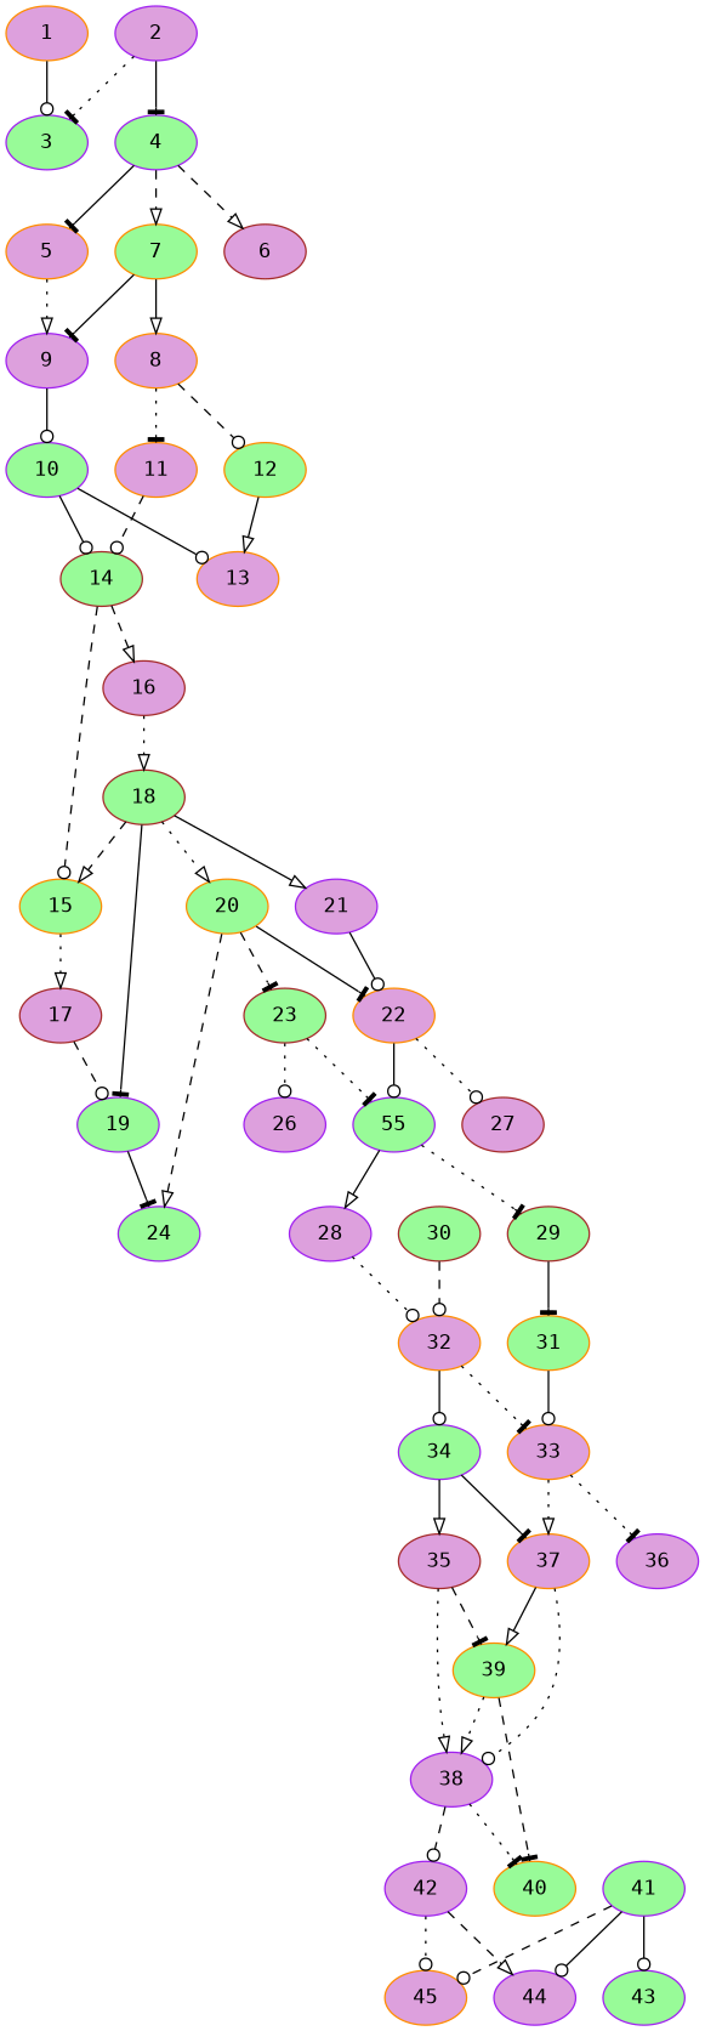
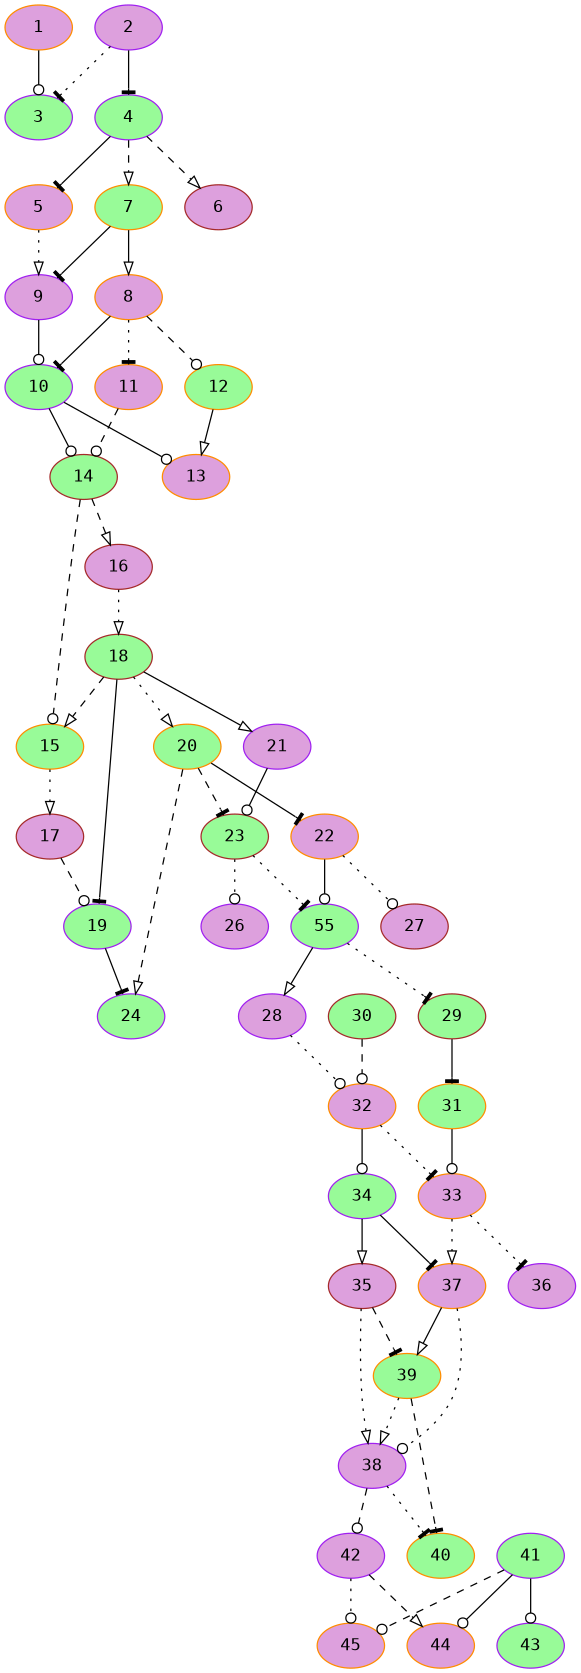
  digraph {
    fontname="DejaVu Sans Mono"
    node [alpha=0.12 color=darkorange fillcolor=plum fontname="DejaVu Sans Mono" style=filled]
    edge [arrowhead=odot fontname="DejaVu Sans Mono" style=solid]
    1 [alpha=0.11 expect_size=25735168]
    3 [alpha=0.01 color=purple expect_size=32051200 fillcolor=palegreen]
    2 [alpha=0.02 color=purple expect_size=33767424]
    4 [color=purple expect_size=38849536 fillcolor=palegreen]
    5 [expect_size=12857344]
    6 [alpha=0.11 color=brown expect_size=37730304]
    7 [alpha=0.18 expect_size=45004800 fillcolor=palegreen]
    9 [alpha=0.14 color=purple expect_size=22758400]
    8 [expect_size=40958976]
    10 [alpha=0.11 color=purple expect_size=17313792 fillcolor=palegreen]
    11 [expect_size=16349184]
    12 [alpha=0.17 expect_size=41205760 fillcolor=palegreen]
    13 [alpha=0.18 expect_size=44911616]
    14 [alpha=0.04 color=brown expect_size=47969280 fillcolor=palegreen]
    16 [alpha=0.01 color=brown expect_size=11257856]
    15 [alpha=0.13 expect_size=29324288 fillcolor=palegreen]
    18 [alpha=0.14 color=brown expect_size=31595520 fillcolor=palegreen]
    17 [alpha=0.19 color=brown expect_size=37291008]
    19 [alpha=0.09 color=purple expect_size=13832192 fillcolor=palegreen]
    20 [alpha=0.05 expect_size=46441472 fillcolor=palegreen]
    21 [alpha=0.10 color=purple expect_size=26169344]
    24 [alpha=0.19 color=purple expect_size=44787712 fillcolor=palegreen]
    22 [alpha=0.08 expect_size=7906304]
    23 [alpha=0.17 color=brown expect_size=49096704 fillcolor=palegreen]
    n25 [alpha=0.06 color=purple expect_size=7918592 fillcolor=palegreen label=55]
    27 [alpha=0.02 color=brown expect_size=39933952]
    26 [alpha=0.06 color=purple expect_size=37467136]
    28 [alpha=0.14 color=purple expect_size=38152192]
    29 [alpha=0.14 color=brown expect_size=23029760 fillcolor=palegreen]
    32 [expect_size=33292288]
    31 [alpha=0.07 expect_size=8587264 fillcolor=palegreen]
    30 [alpha=0.18 color=brown expect_size=43455488 fillcolor=palegreen]
    33 [alpha=0.13 expect_size=51722240]
    34 [color=purple expect_size=43500544 fillcolor=palegreen]
    36 [alpha=0.14 color=purple expect_size=8351744]
    37 [alpha=0.20 expect_size=21528576]
    35 [alpha=0.02 color=brown expect_size=42233856]
    38 [alpha=0.17 color=purple expect_size=27153408]
    39 [alpha=0.17 expect_size=13756416 fillcolor=palegreen]
    40 [alpha=0.15 expect_size=46041088 fillcolor=palegreen]
    42 [alpha=0.10 color=purple expect_size=11858944]
-   44 [alpha=0.20 color=purple expect_size=23182336]
+   44 [alpha=0.20 expect_size=23182336]
    45 [alpha=0.04 expect_size=52378624]
    41 [alpha=0.02 color=purple expect_size=41706496 fillcolor=palegreen]
    43 [alpha=0.16 color=purple expect_size=39647232 fillcolor=palegreen]
    1 -> 3
    2 -> 3 [arrowhead=tee style=dotted]
    2 -> 4 [arrowhead=tee]
    4 -> 5 [arrowhead=tee]
    4 -> 6 [arrowhead=onormal style=dashed]
    4 -> 7 [arrowhead=onormal style=dashed]
    5 -> 9 [arrowhead=onormal style=dotted]
    7 -> 9 [arrowhead=tee]
    7 -> 8 [arrowhead=onormal]
    9 -> 10
+   8 -> 10 [arrowhead=tee]
    8 -> 11 [arrowhead=tee style=dotted]
    8 -> 12 [style=dashed]
    10 -> 13
    10 -> 14
    11 -> 14 [style=dashed]
    12 -> 13 [arrowhead=onormal]
    14 -> 16 [arrowhead=onormal style=dashed]
    14 -> 15 [style=dashed]
    16 -> 18 [arrowhead=onormal style=dotted]
    15 -> 17 [arrowhead=onormal style=dotted]
    18 -> 15 [arrowhead=onormal style=dashed]
    18 -> 19 [arrowhead=tee]
    18 -> 20 [arrowhead=onormal style=dotted]
    18 -> 21 [arrowhead=onormal]
    17 -> 19 [style=dashed]
    19 -> 24 [arrowhead=tee]
    20 -> 24 [arrowhead=onormal style=dashed]
    20 -> 22 [arrowhead=tee]
    20 -> 23 [arrowhead=tee style=dashed]
-   21 -> 22
+   21 -> 23
    22 -> n25
    22 -> 27 [style=dotted]
    23 -> n25 [arrowhead=tee style=dotted]
    23 -> 26 [style=dotted]
    n25 -> 28 [arrowhead=onormal]
    n25 -> 29 [arrowhead=tee style=dotted]
    28 -> 32 [style=dotted]
    29 -> 31 [arrowhead=tee]
    32 -> 33 [arrowhead=tee style=dotted]
    32 -> 34
    31 -> 33
    30 -> 32 [style=dashed]
    33 -> 36 [arrowhead=tee style=dotted]
    33 -> 37 [arrowhead=onormal style=dotted]
    34 -> 37 [arrowhead=tee]
    34 -> 35 [arrowhead=onormal]
    37 -> 38 [style=dotted]
    37 -> 39 [arrowhead=onormal]
    35 -> 38 [arrowhead=onormal style=dotted]
    35 -> 39 [arrowhead=tee style=dashed]
    38 -> 40 [arrowhead=tee style=dotted]
    38 -> 42 [style=dashed]
    39 -> 38 [arrowhead=onormal style=dotted]
    39 -> 40 [arrowhead=tee style=dashed]
    42 -> 44 [arrowhead=onormal style=dashed]
    42 -> 45 [style=dotted]
    41 -> 44
    41 -> 45 [style=dashed]
    41 -> 43
  }
